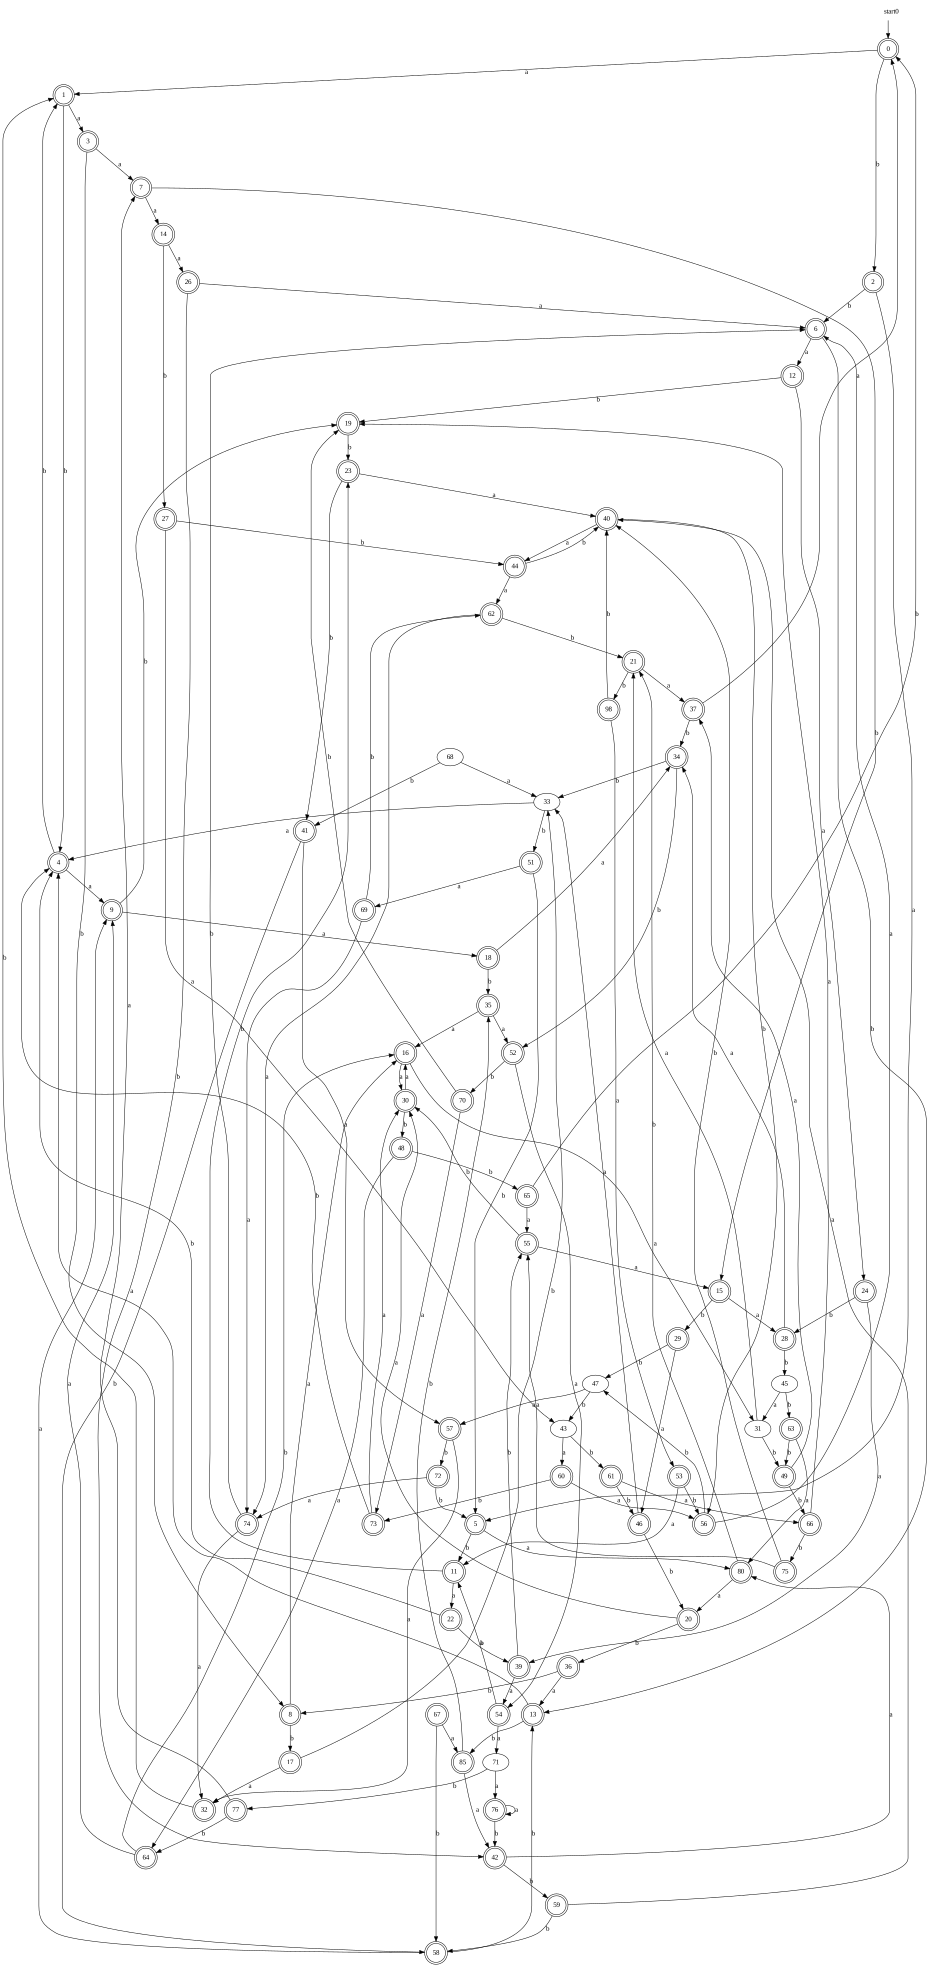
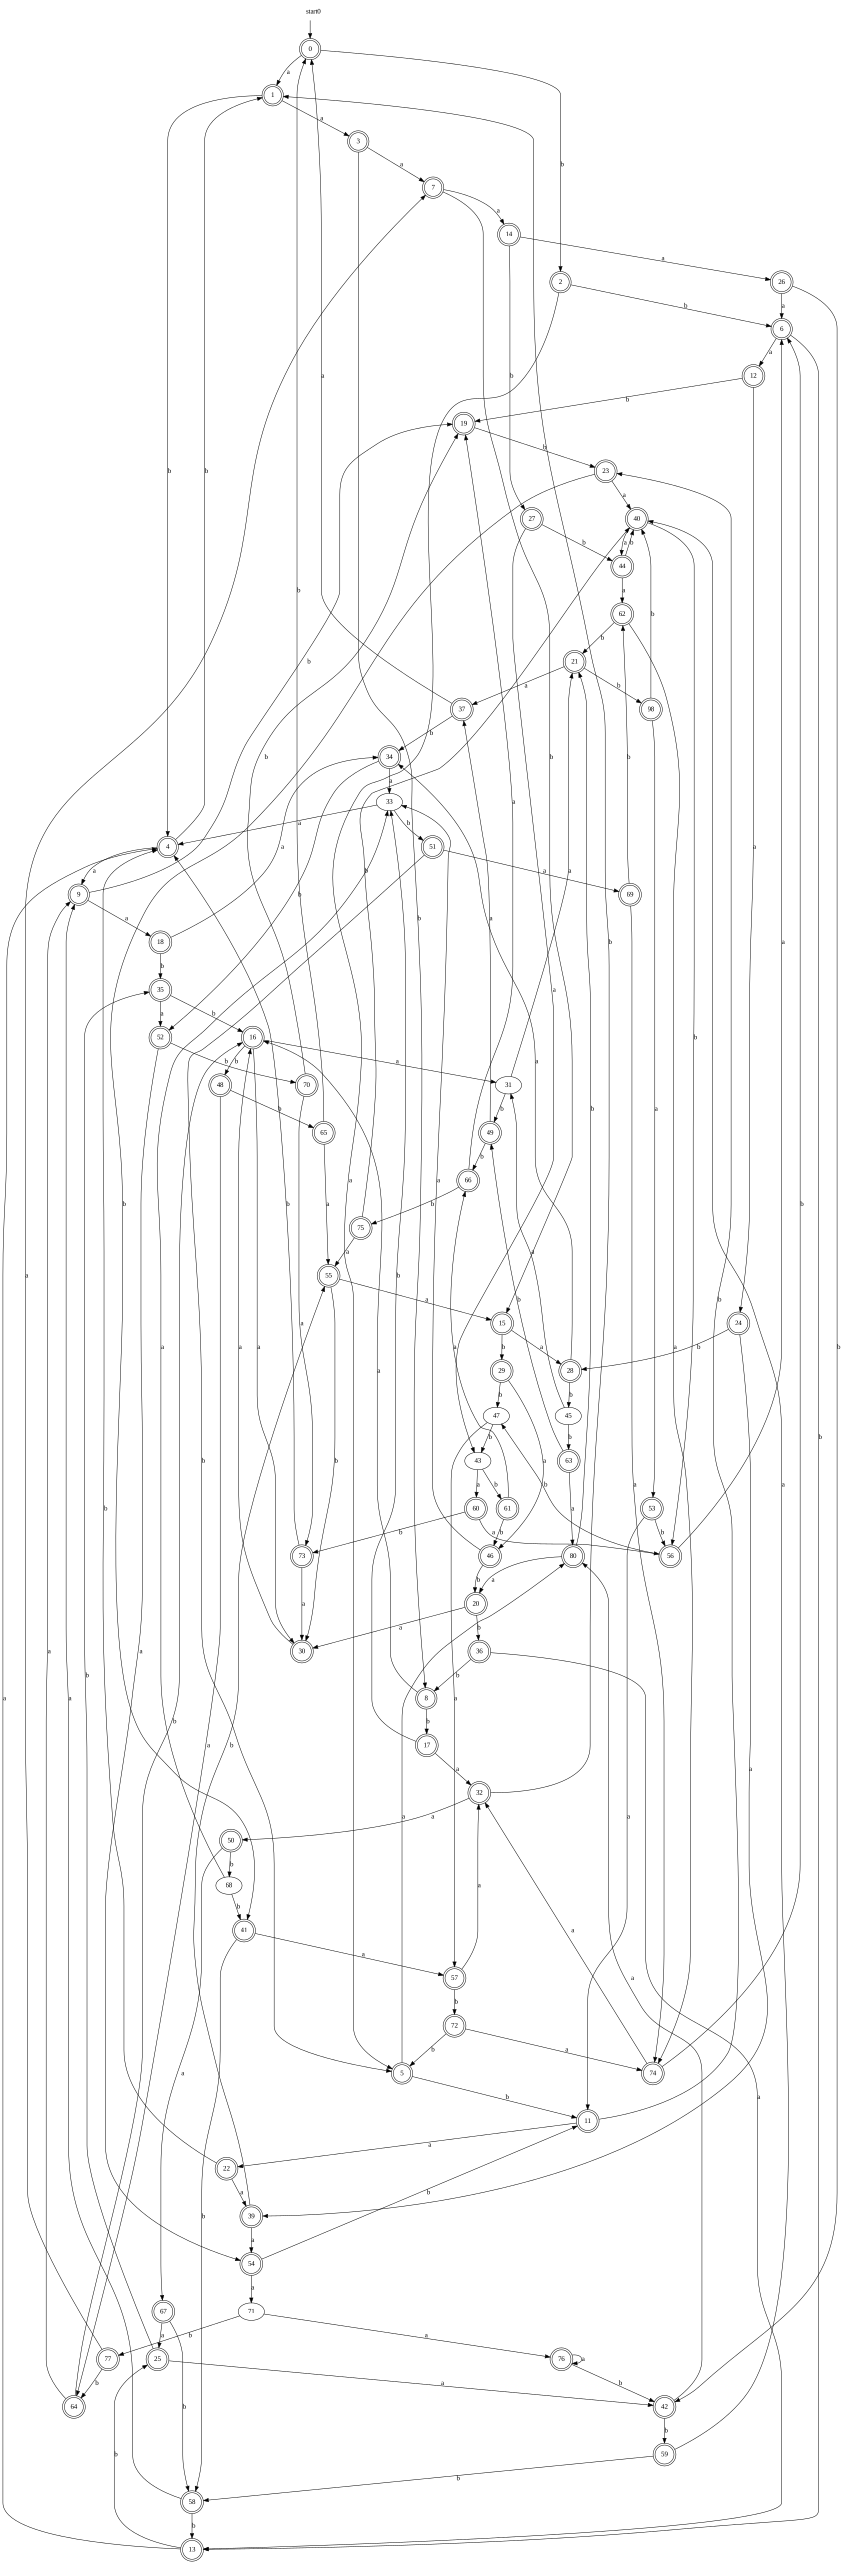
  digraph {
    fontname="Liberation Serif"
    node [fontname="Liberation Serif" shape=doublecircle]
    edge [fontname="Liberation Serif"]
    __start0 [shape=none]
    0
    1
    2
    3
    4
    5
    6
    7
    8
    9
    n12 [label=80]
    11
    12
    13
    14
    15
    16
    17
    18
    19
    20
    21
    22
    23
    24
-   25 [label=85]
+   25
    26
    27
    28
    29
    30
    31 [shape=""]
    32
    33 [shape=""]
    34
    35
    36
    37
    n40 [label=98]
    39
    40
    41
    42
    43 [shape=""]
    44
    45 [shape=""]
    46
    47 [shape=""]
    48
    49
+   50
    51
    52
    53
    54
    55
    56
    57
    58
    59
    60
    61
    62
    63
    64
    65
    66
    67
    68 [shape=ellipse]
    69
    70
    71 [shape=""]
    72
    73
    74
    75
    76
    77
    __start0 -> 0
    0 -> 1 [label=a]
    0 -> 2 [label=b]
    1 -> 3 [label=a]
    1 -> 4 [label=b]
    2 -> 5 [label=a]
    2 -> 6 [label=b]
    3 -> 7 [label=a]
    3 -> 8 [label=b]
    4 -> 1 [label=b]
    4 -> 9 [label=a]
    5 -> n12 [label=a]
    5 -> 11 [label=b]
    6 -> 12 [label=a]
    6 -> 13 [label=b]
    7 -> 14 [label=a]
    7 -> 15 [label=b]
    8 -> 16 [label=a]
    8 -> 17 [label=b]
    9 -> 18 [label=a]
    9 -> 19 [label=b]
    n12 -> 20 [label=a]
    n12 -> 21 [label=b]
    11 -> 22 [label=a]
    11 -> 23 [label=b]
    12 -> 19 [label=b]
    12 -> 24 [label=a]
    13 -> 4 [label=a]
    13 -> 25 [label=b]
    14 -> 26 [label=a]
    14 -> 27 [label=b]
    15 -> 28 [label=a]
    15 -> 29 [label=b]
    16 -> 30 [label=a]
    16 -> 31 [label=a]
    17 -> 32 [label=a]
    17 -> 33 [label=b]
    18 -> 34 [label=a]
    18 -> 35 [label=b]
    19 -> 23 [label=b]
    20 -> 30 [label=a]
    20 -> 36 [label=b]
    21 -> 37 [label=a]
    21 -> n40 [label=b]
    22 -> 4 [label=b]
    22 -> 39 [label=a]
    23 -> 40 [label=a]
    23 -> 41 [label=b]
    24 -> 28 [label=b]
    24 -> 39 [label=a]
    25 -> 35 [label=b]
    25 -> 42 [label=a]
    26 -> 6 [label=a]
    26 -> 42 [label=b]
    27 -> 43 [label=a]
    27 -> 44 [label=b]
    28 -> 34 [label=a]
    28 -> 45 [label=b]
    29 -> 46 [label=a]
    29 -> 47 [label=b]
    30 -> 16 [label=a]
-   30 -> 48 [label=b]
+   16 -> 48 [label=b]
    31 -> 21 [label=a]
    31 -> 49 [label=b]
    32 -> 1 [label=b]
+   32 -> 50 [label=a]
    33 -> 4 [label=a]
    33 -> 51 [label=b]
-   34 -> 33 [label=b]
+   34 -> 33 [label=a]
    34 -> 52 [label=b]
-   35 -> 16 [label=a]
+   35 -> 16 [label=b]
    35 -> 52 [label=a]
    36 -> 8 [label=b]
    36 -> 13 [label=a]
    37 -> 0 [label=a]
    37 -> 34 [label=b]
    n40 -> 40 [label=b]
    n40 -> 53 [label=a]
    39 -> 54 [label=a]
    39 -> 55 [label=b]
    40 -> 44 [label=a]
    40 -> 56 [label=b]
    41 -> 57 [label=a]
    41 -> 58 [label=b]
    42 -> n12 [label=a]
    42 -> 59 [label=b]
    43 -> 60 [label=a]
    43 -> 61 [label=b]
    44 -> 40 [label=b]
    44 -> 62 [label=a]
    45 -> 31 [label=a]
    45 -> 63 [label=b]
    46 -> 20 [label=b]
    46 -> 33 [label=a]
    47 -> 43 [label=b]
    47 -> 57 [label=a]
    48 -> 64 [label=a]
    48 -> 65 [label=b]
    49 -> 37 [label=a]
    49 -> 66 [label=b]
+   50 -> 67 [label=a]
+   50 -> 68 [label=b]
    51 -> 5 [label=b]
    51 -> 69 [label=a]
    52 -> 54 [label=a]
    52 -> 70 [label=b]
    53 -> 11 [label=a]
    53 -> 56 [label=b]
    54 -> 11 [label=b]
    54 -> 71 [label=a]
    55 -> 15 [label=a]
    55 -> 30 [label=b]
    56 -> 6 [label=a]
    56 -> 47 [label=b]
    57 -> 32 [label=a]
    57 -> 72 [label=b]
    58 -> 9 [label=a]
    58 -> 13 [label=b]
    59 -> 40 [label=a]
    59 -> 58 [label=b]
    60 -> 56 [label=a]
    60 -> 73 [label=b]
    61 -> 46 [label=b]
    61 -> 66 [label=a]
    62 -> 21 [label=b]
    62 -> 74 [label=a]
    63 -> n12 [label=a]
    63 -> 49 [label=b]
    64 -> 9 [label=a]
    64 -> 16 [label=b]
    65 -> 0 [label=b]
    65 -> 55 [label=a]
    66 -> 19 [label=a]
    66 -> 75 [label=b]
    67 -> 25 [label=a]
    67 -> 58 [label=b]
    68 -> 33 [label=a]
    68 -> 41 [label=b]
    69 -> 62 [label=b]
    69 -> 74 [label=a]
    70 -> 19 [label=b]
    70 -> 73 [label=a]
    71 -> 76 [label=a]
    71 -> 77 [label=b]
    72 -> 5 [label=b]
    72 -> 74 [label=a]
    73 -> 4 [label=b]
    73 -> 30 [label=a]
    74 -> 6 [label=b]
    74 -> 32 [label=a]
    75 -> 40 [label=b]
    75 -> 55 [label=a]
    76 -> 42 [label=b]
    76 -> 76 [label=a]
    77 -> 7 [label=a]
    77 -> 64 [label=b]
  }
